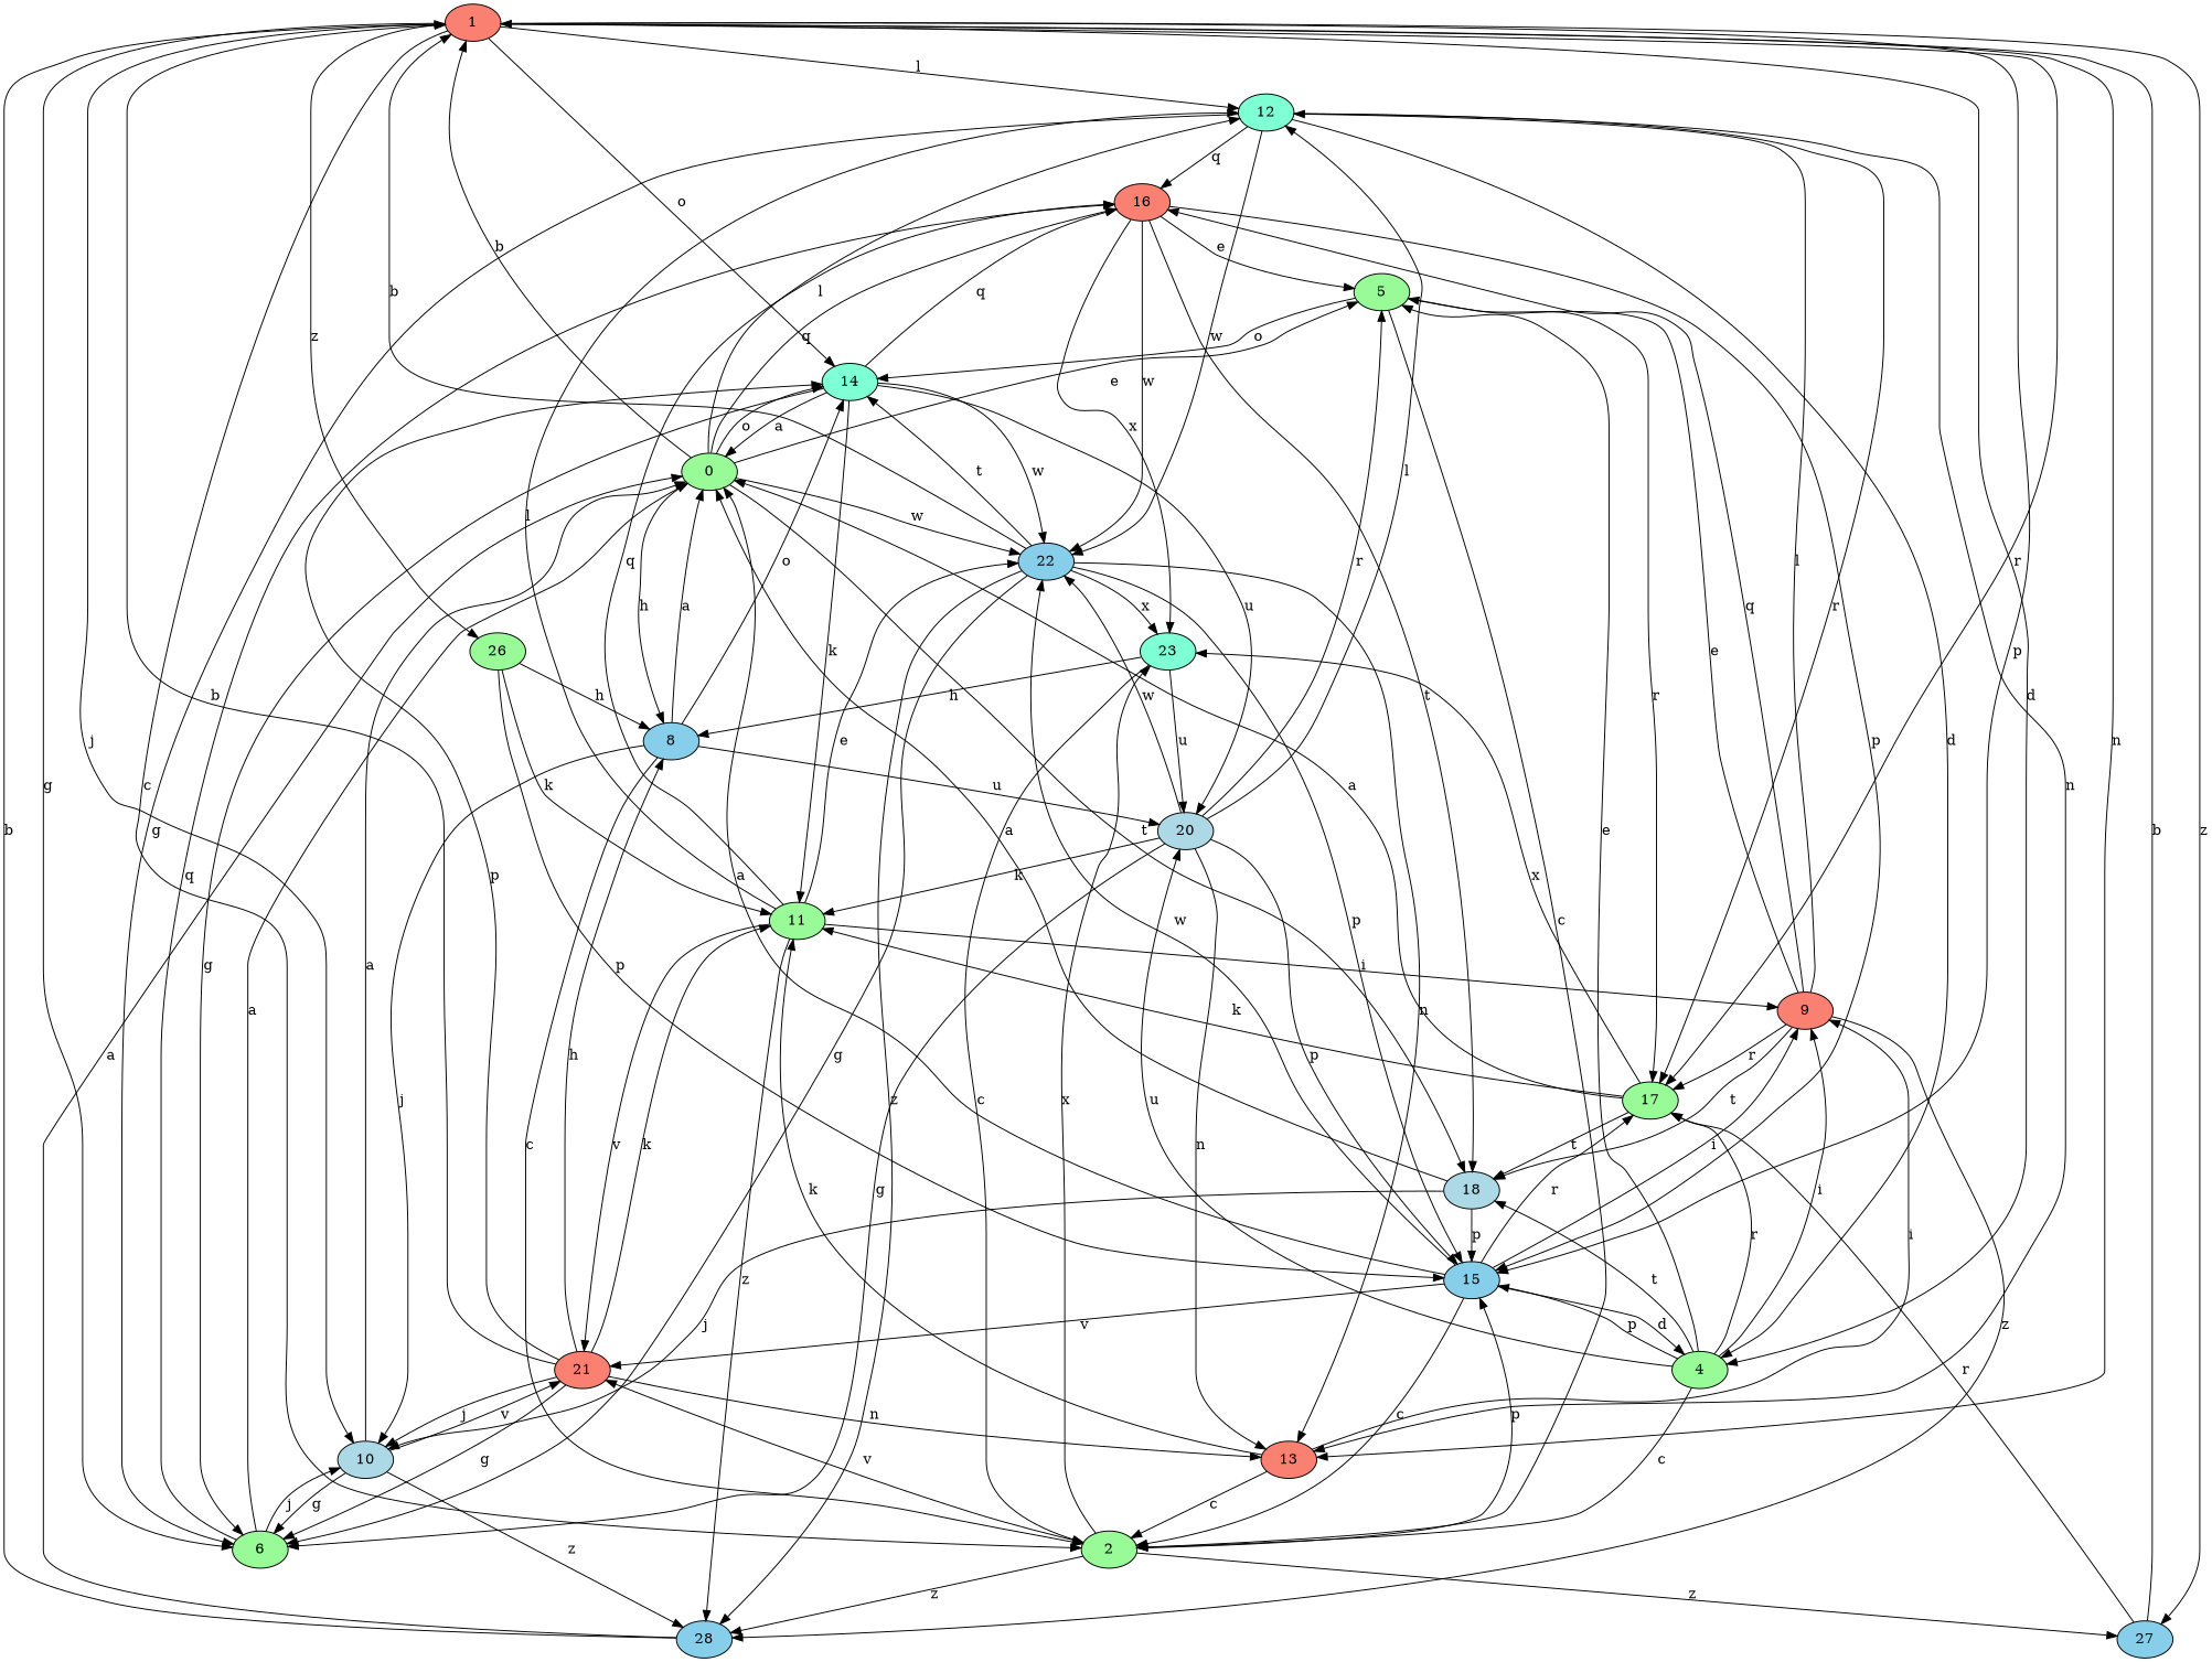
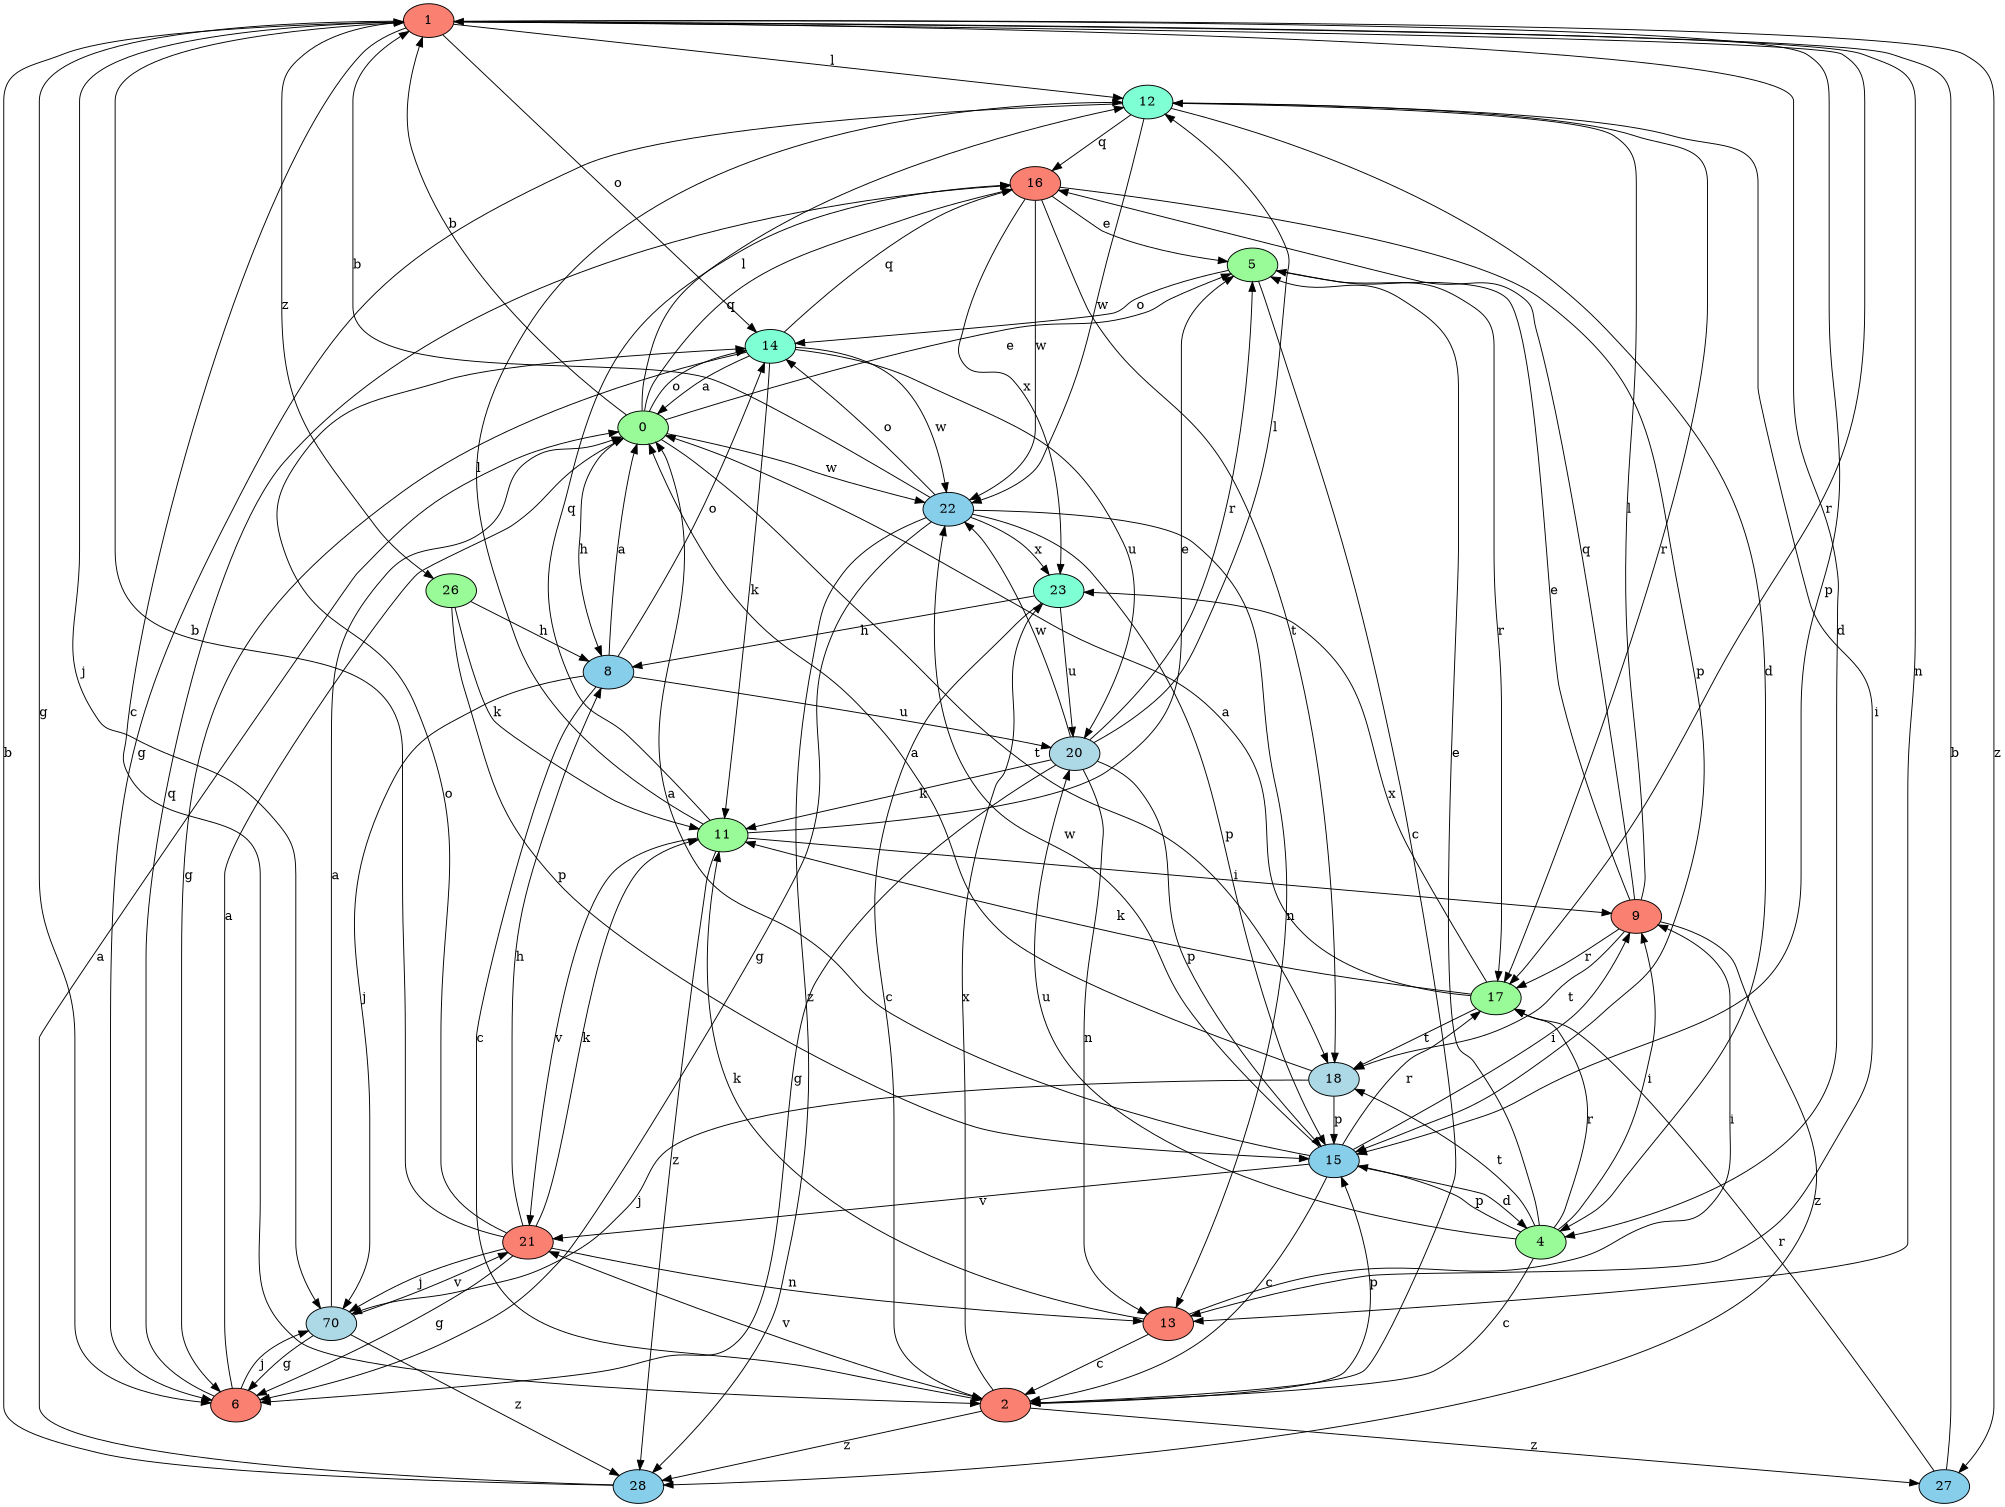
  strict digraph {
    node [fillcolor=palegreen style=filled]
    1 [fillcolor=salmon]
    0
    5
    8 [fillcolor=skyblue]
    12 [fillcolor=aquamarine]
    14 [fillcolor=aquamarine]
    16 [fillcolor=salmon]
    18 [fillcolor=lightblue]
    22 [fillcolor=skyblue]
-   2
+   2 [fillcolor=salmon]
    4
-   6
-   10 [fillcolor=lightblue]
+   6 [fillcolor=salmon]
+   10 [fillcolor=lightblue label=70]
    13 [fillcolor=salmon]
    15 [fillcolor=skyblue]
    17
    26
    27 [fillcolor=skyblue]
    20 [fillcolor=lightblue]
    11
    23 [fillcolor=aquamarine]
    28 [fillcolor=skyblue]
    21 [fillcolor=salmon]
    9 [fillcolor=salmon]
    1 -> 12 [label=l]
    1 -> 14 [label=o]
    1 -> 2 [label=c]
    1 -> 4 [label=d]
    1 -> 6 [label=g]
    1 -> 10 [label=j]
    1 -> 13 [label=n]
    1 -> 15 [label=p]
    1 -> 17 [label=r]
    1 -> 26 [label=z]
    1 -> 27 [label=z]
    0 -> 1 [label=b]
    0 -> 5 [label=e]
    0 -> 8 [label=h]
    0 -> 12 [label=l]
    0 -> 14 [label=o]
    0 -> 16 [label=q]
    0 -> 18 [label=t]
    0 -> 22 [label=w]
    5 -> 14 [label=o]
    5 -> 2 [label=c]
    5 -> 17 [label=r]
    8 -> 0 [label=a]
    8 -> 14 [label=o]
    8 -> 2 [label=c]
    8 -> 10 [label=j]
    8 -> 20 [label=u]
    12 -> 16 [label=q]
    12 -> 22 [label=w]
    12 -> 4 [label=d]
    12 -> 6 [label=g]
-   12 -> 13 [label=n]
+   12 -> 13 [label=i]
    12 -> 17 [label=r]
    14 -> 0 [label=a]
    14 -> 16 [label=q]
    14 -> 22 [label=w]
    14 -> 6 [label=g]
    14 -> 20 [label=u]
    14 -> 11 [label=k]
    16 -> 5 [label=e]
    16 -> 18 [label=t]
    16 -> 22 [label=w]
    16 -> 15 [label=p]
    16 -> 23 [label=x]
    18 -> 0 [label=a]
    18 -> 10 [label=j]
    18 -> 15 [label=p]
    22 -> 1 [label=b]
-   22 -> 14 [label=t]
+   22 -> 14 [label=o]
    22 -> 6 [label=g]
    22 -> 13 [label=n]
    22 -> 15 [label=p]
    22 -> 23 [label=x]
    22 -> 28 [label=z]
    2 -> 15 [label=p]
    2 -> 27 [label=z]
    2 -> 23 [label=x]
    2 -> 28 [label=z]
    2 -> 21 [label=v]
    4 -> 5 [label=e]
    4 -> 18 [label=t]
    4 -> 2 [label=c]
    4 -> 15 [label=p]
    4 -> 17 [label=r]
    4 -> 20 [label=u]
    4 -> 9 [label=i]
    6 -> 0 [label=a]
    6 -> 16 [label=q]
    6 -> 10 [label=j]
    10 -> 0 [label=a]
    10 -> 6 [label=g]
    10 -> 28 [label=z]
    10 -> 21 [label=v]
    13 -> 2 [label=c]
    13 -> 11 [label=k]
    13 -> 9 [label=i]
    15 -> 0 [label=a]
    15 -> 22 [label=w]
    15 -> 2 [label=c]
    15 -> 4 [label=d]
    15 -> 17 [label=r]
    15 -> 21 [label=v]
    15 -> 9 [label=i]
    17 -> 0 [label=a]
    17 -> 18 [label=t]
    17 -> 11 [label=k]
    17 -> 23 [label=x]
    26 -> 8 [label=h]
    26 -> 15 [label=p]
    26 -> 11 [label=k]
    27 -> 1 [label=b]
    27 -> 17 [label=r]
    20 -> 5 [label=r]
    20 -> 12 [label=l]
    20 -> 22 [label=w]
    20 -> 6 [label=g]
    20 -> 13 [label=n]
    20 -> 15 [label=p]
    20 -> 11 [label=k]
-   11 -> 22 [label=e]
+   11 -> 5 [label=e]
    11 -> 12 [label=l]
    11 -> 16 [label=q]
    11 -> 28 [label=z]
    11 -> 21 [label=v]
    11 -> 9 [label=i]
    23 -> 8 [label=h]
    23 -> 2 [label=c]
    23 -> 20 [label=u]
    28 -> 1 [label=b]
    28 -> 0 [label=a]
    21 -> 1 [label=b]
    21 -> 8 [label=h]
-   21 -> 14 [label=p]
+   21 -> 14 [label=o]
    21 -> 6 [label=g]
    21 -> 10 [label=j]
    21 -> 13 [label=n]
    21 -> 11 [label=k]
    9 -> 5 [label=e]
    9 -> 12 [label=l]
    9 -> 16 [label=q]
    9 -> 18 [label=t]
    9 -> 17 [label=r]
    9 -> 28 [label=z]
  }
